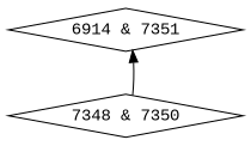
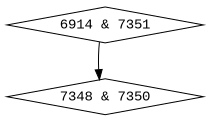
  digraph {
    fontname="Liberation Mono"
    node [shape=diamond fontname="Liberation Mono"]
    n1 [label="6914 & 7351"]
    n2 [label="7348 & 7350"]
-   n2 -> n1 [fontname="Liberation Mono"]
+   n1 -> n2 [fontname="Liberation Mono"]
  }
